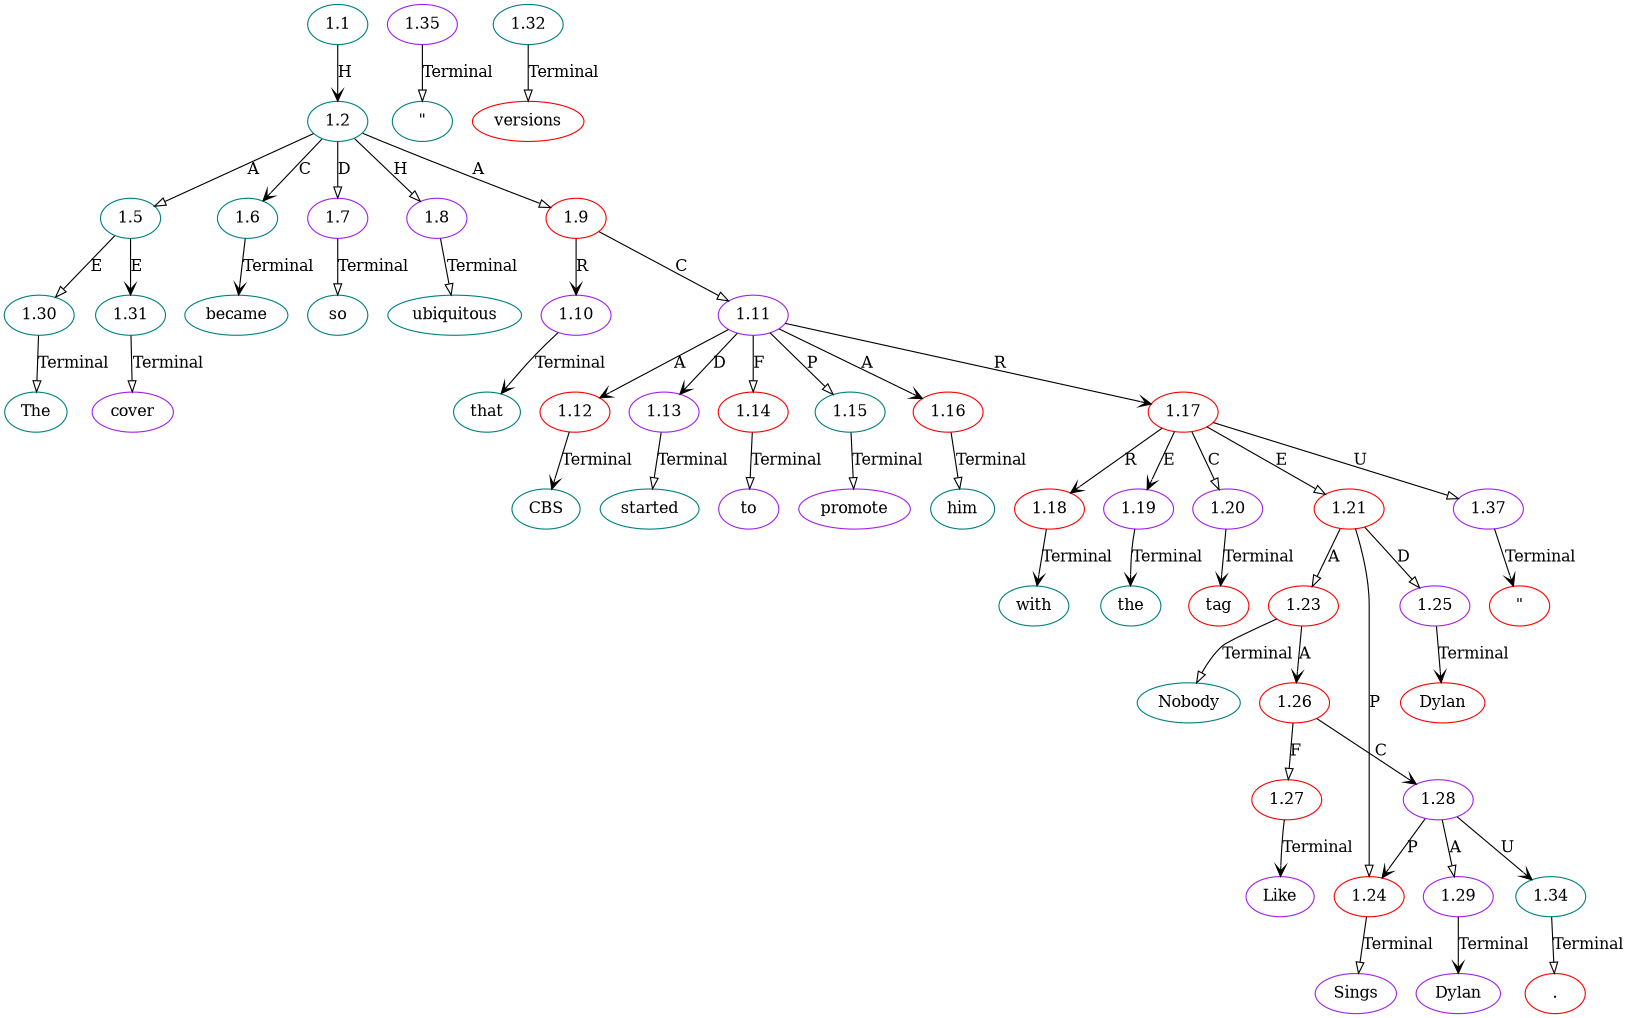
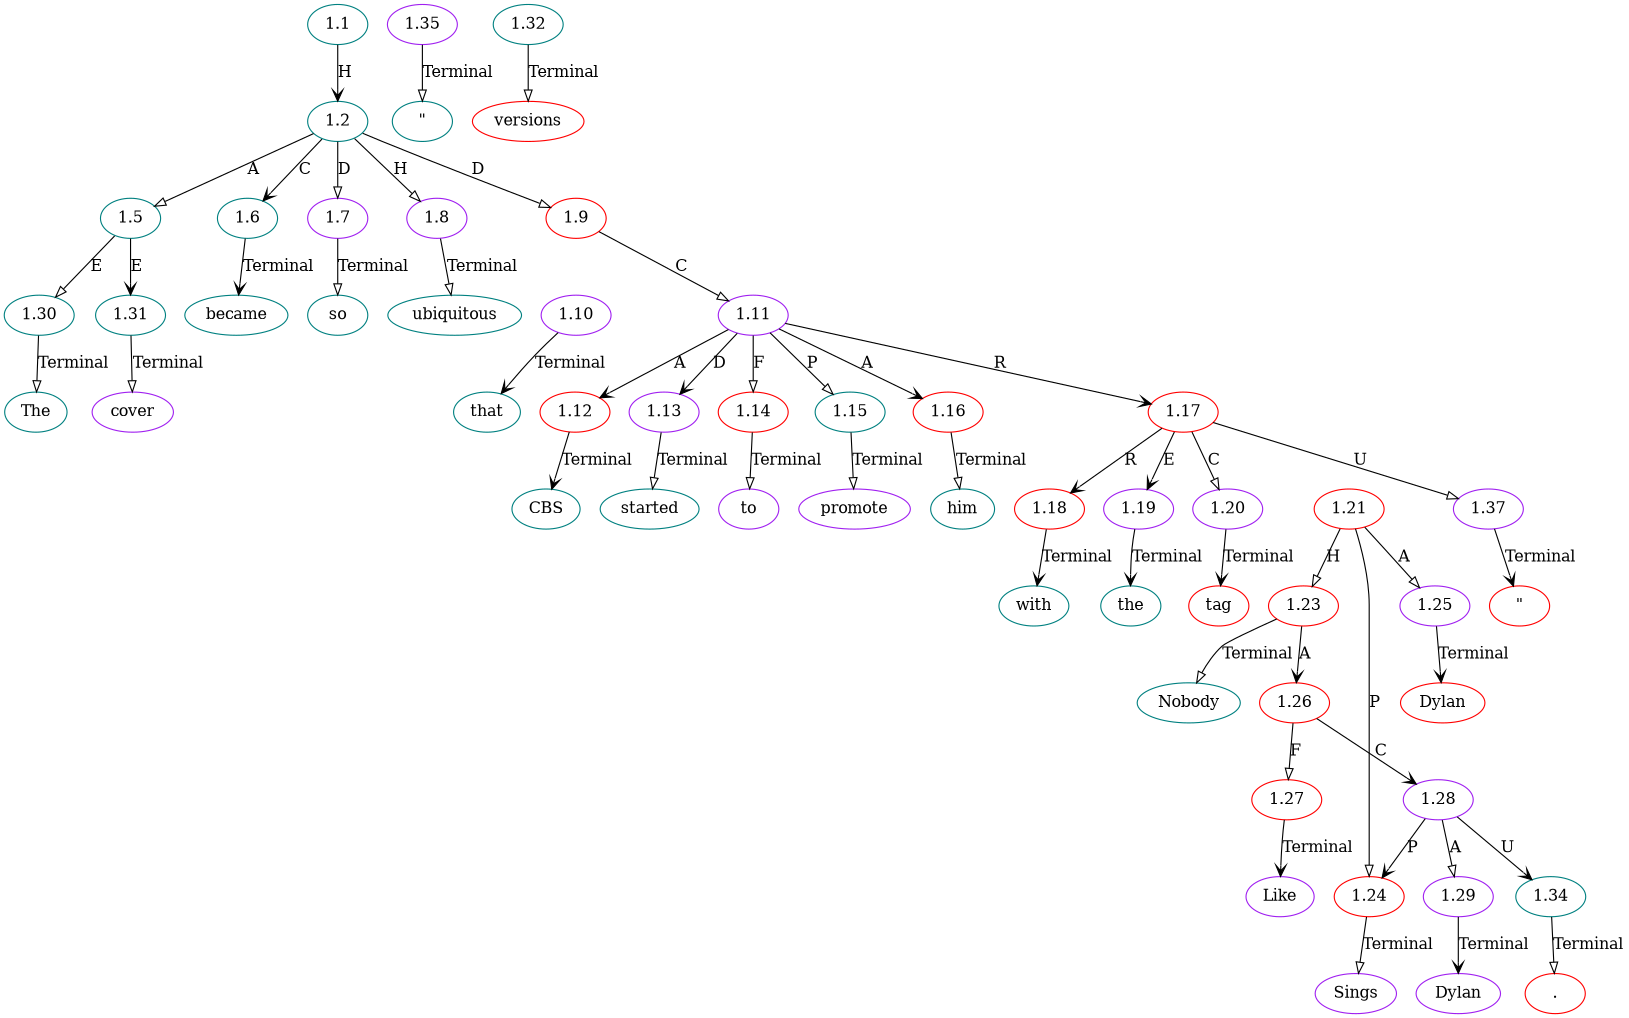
  digraph {
    node [color=teal ordering=out]
    edge [arrowhead=onormal ordering=out]
    n1 [label=The]
    n2 [color=purple label=to]
    n3 [color=purple label=promote]
    n4 [label=him]
    n5 [label=with]
    n6 [label=the]
    n7 [color=red label=tag]
    n8 [color=red label="\""]
    n9 [label=Nobody]
    n10 [color=purple label=Sings]
    n11 [color=red label=Dylan]
    n12 [color=purple label=cover]
    n13 [color=purple label=Like]
    n14 [color=purple label=Dylan]
    n15 [color=red label="."]
    n16 [label="\""]
    n17 [color=red label=versions]
    n18 [label=became]
    n19 [label=so]
    n20 [label=ubiquitous]
    n21 [label=that]
    n22 [label=CBS]
    n23 [label=started]
    n24 [label=1.1]
    n25 [label=1.2]
    n26 [label=1.5]
    n27 [label=1.6]
    n28 [color=purple label=1.7]
    n29 [color=purple label=1.8]
    n30 [color=red label=1.9]
    n31 [label=1.30]
    n32 [label=1.31]
    n33 [color=purple label=1.10]
    n34 [color=purple label=1.11]
    n35 [label=1.32]
    n36 [color=red label=1.12]
    n37 [color=purple label=1.13]
    n38 [color=red label=1.14]
    n39 [label=1.15]
    n40 [color=red label=1.16]
    n41 [color=red label=1.17]
    n42 [color=red label=1.18]
    n43 [color=purple label=1.19]
    n44 [color=purple label=1.20]
    n45 [color=red label=1.21]
    n46 [color=purple label=1.37]
    n47 [color=red label=1.23]
    n48 [color=red label=1.24]
    n49 [color=purple label=1.25]
    n50 [color=red label=1.26]
    n51 [color=red label=1.27]
    n52 [color=purple label=1.28]
    n53 [color=purple label=1.29]
    n54 [label=1.34]
    n55 [color=purple label=1.35]
    n24 -> n25 [arrowhead=vee label=H]
    n25 -> n26 [label=A]
    n25 -> n27 [arrowhead=vee label=C]
    n25 -> n28 [label=D]
    n25 -> n29 [label=H]
-   n25 -> n30 [label=A]
+   n25 -> n30 [label=D]
    n26 -> n31 [label=E]
    n26 -> n32 [arrowhead=vee label=E]
    n27 -> n18 [arrowhead=vee label=Terminal]
    n28 -> n19 [label=Terminal]
    n29 -> n20 [label=Terminal]
-   n30 -> n33 [arrowhead=vee label=R]
    n30 -> n34 [label=C]
    n31 -> n1 [label=Terminal]
    n32 -> n12 [label=Terminal]
    n33 -> n21 [arrowhead=vee label=Terminal]
    n34 -> n36 [arrowhead=vee label=A]
    n34 -> n37 [arrowhead=vee label=D]
    n34 -> n38 [label=F]
    n34 -> n39 [label=P]
    n34 -> n40 [arrowhead=vee label=A]
    n34 -> n41 [arrowhead=vee label=R]
    n35 -> n17 [label=Terminal]
    n36 -> n22 [arrowhead=vee label=Terminal]
    n37 -> n23 [label=Terminal]
    n38 -> n2 [label=Terminal]
    n39 -> n3 [label=Terminal]
    n40 -> n4 [label=Terminal]
    n41 -> n42 [arrowhead=vee label=R]
    n41 -> n43 [arrowhead=vee label=E]
    n41 -> n44 [label=C]
-   n41 -> n45 [label=E]
    n41 -> n46 [label=U]
    n42 -> n5 [arrowhead=vee label=Terminal]
    n43 -> n6 [arrowhead=vee label=Terminal]
    n44 -> n7 [arrowhead=vee label=Terminal]
-   n45 -> n47 [label=A]
+   n45 -> n47 [label=H]
    n45 -> n48 [label=P]
-   n45 -> n49 [label=D]
+   n45 -> n49 [label=A]
    n46 -> n8 [arrowhead=vee label=Terminal]
    n47 -> n9 [label=Terminal]
    n47 -> n50 [arrowhead=vee label=A]
    n48 -> n10 [label=Terminal]
    n49 -> n11 [arrowhead=vee label=Terminal]
    n50 -> n51 [label=F]
    n50 -> n52 [arrowhead=vee label=C]
    n51 -> n13 [arrowhead=vee label=Terminal]
    n52 -> n48 [arrowhead=vee label=P]
    n52 -> n53 [label=A]
    n52 -> n54 [arrowhead=vee label=U]
    n53 -> n14 [arrowhead=vee label=Terminal]
    n54 -> n15 [label=Terminal]
    n55 -> n16 [label=Terminal]
  }
